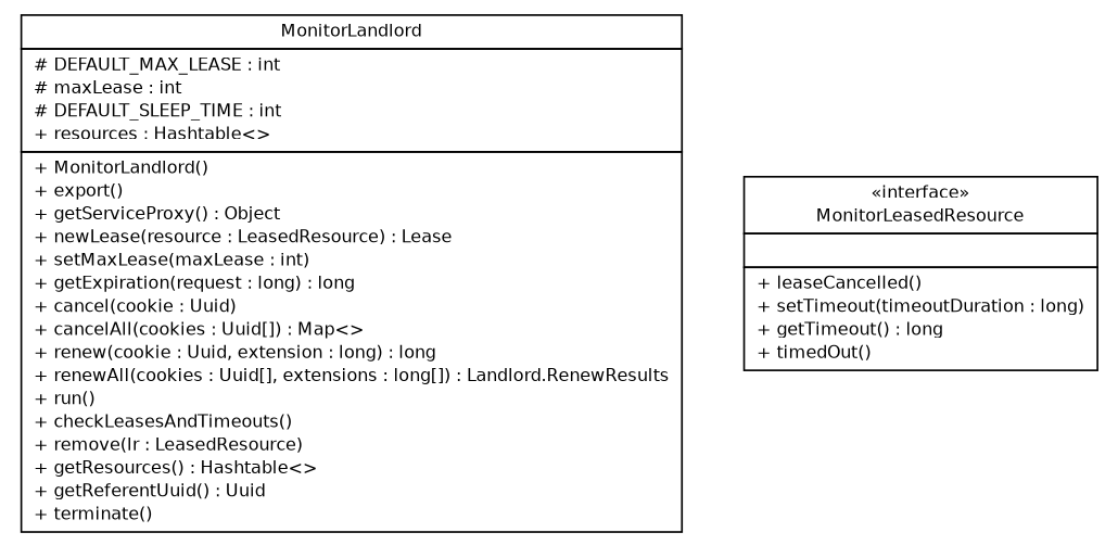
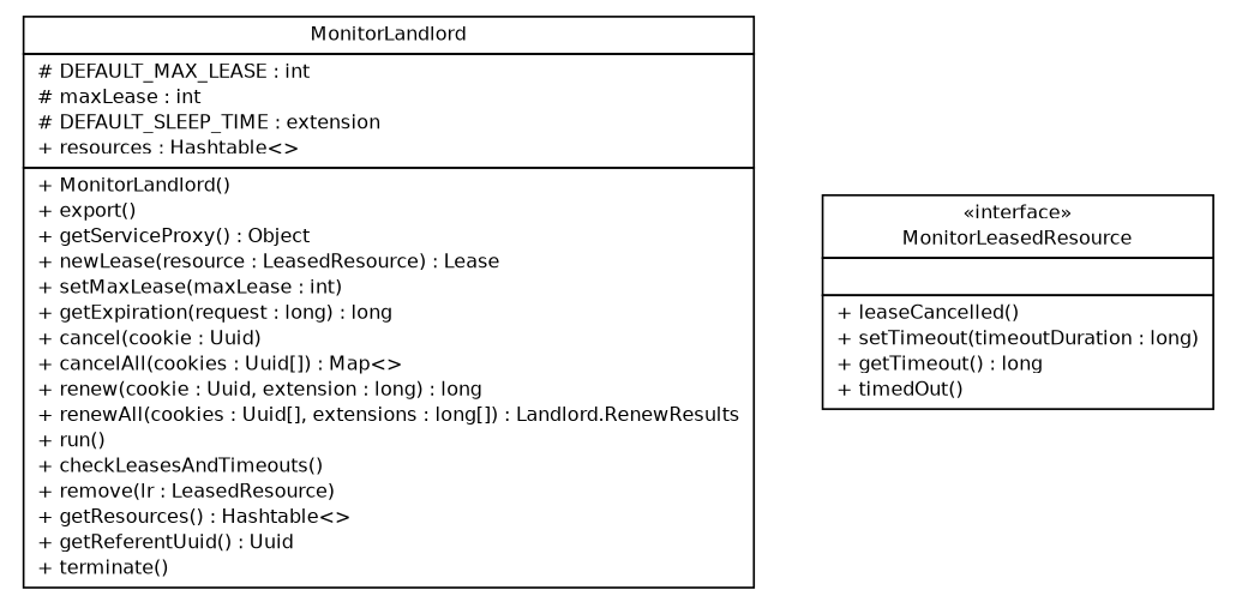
  digraph {
    nodesep=0.25
    ranksep=0.5
    node [fontcolor=black fontname=Helvetica fontsize=10.0 shape=plaintext]
-   n1 [label=<<table title="sorcer.core.provider.exertmonitor.lease.MonitorLandlord" border="0" cellborder="1" cellspacing="0" cellpadding="2" port="p" href="./MonitorLandlord.html"> 		<tr><td><table border="0" cellspacing="0" cellpadding="1"> <tr><td align="center" balign="center"> MonitorLandlord </td></tr> 		</table></td></tr> 		<tr><td><table border="0" cellspacing="0" cellpadding="1"> <tr><td align="left" balign="left"> # DEFAULT_MAX_LEASE : int </td></tr> <tr><td align="left" balign="left"> # maxLease : int </td></tr> <tr><td align="left" balign="left"> # DEFAULT_SLEEP_TIME : int </td></tr> <tr><td align="left" balign="left"> + resources : Hashtable&lt;&gt; </td></tr> 		</table></td></tr> 		<tr><td><table border="0" cellspacing="0" cellpadding="1"> <tr><td align="left" balign="left"> + MonitorLandlord() </td></tr> <tr><td align="left" balign="left"> + export() </td></tr> <tr><td align="left" balign="left"> + getServiceProxy() : Object </td></tr> <tr><td align="left" balign="left"> + newLease(resource : LeasedResource) : Lease </td></tr> <tr><td align="left" balign="left"> + setMaxLease(maxLease : int) </td></tr> <tr><td align="left" balign="left"> + getExpiration(request : long) : long </td></tr> <tr><td align="left" balign="left"> + cancel(cookie : Uuid) </td></tr> <tr><td align="left" balign="left"> + cancelAll(cookies : Uuid[]) : Map&lt;&gt; </td></tr> <tr><td align="left" balign="left"> + renew(cookie : Uuid, extension : long) : long </td></tr> <tr><td align="left" balign="left"> + renewAll(cookies : Uuid[], extensions : long[]) : Landlord.RenewResults </td></tr> <tr><td align="left" balign="left"> + run() </td></tr> <tr><td align="left" balign="left"> + checkLeasesAndTimeouts() </td></tr> <tr><td align="left" balign="left"> + remove(lr : LeasedResource) </td></tr> <tr><td align="left" balign="left"> + getResources() : Hashtable&lt;&gt; </td></tr> <tr><td align="left" balign="left"> + getReferentUuid() : Uuid </td></tr> <tr><td align="left" balign="left"> + terminate() </td></tr> 		</table></td></tr> 		</table>>]
+   n1 [label=<<table title="sorcer.core.provider.exertmonitor.lease.MonitorLandlord" border="0" cellborder="1" cellspacing="0" cellpadding="2" port="p" href="./MonitorLandlord.html"> 		<tr><td><table border="0" cellspacing="0" cellpadding="1"> <tr><td align="center" balign="center"> MonitorLandlord </td></tr> 		</table></td></tr> 		<tr><td><table border="0" cellspacing="0" cellpadding="1"> <tr><td align="left" balign="left"> # DEFAULT_MAX_LEASE : int </td></tr> <tr><td align="left" balign="left"> # maxLease : int </td></tr> <tr><td align="left" balign="left"> # DEFAULT_SLEEP_TIME : extension </td></tr> <tr><td align="left" balign="left"> + resources : Hashtable&lt;&gt; </td></tr> 		</table></td></tr> 		<tr><td><table border="0" cellspacing="0" cellpadding="1"> <tr><td align="left" balign="left"> + MonitorLandlord() </td></tr> <tr><td align="left" balign="left"> + export() </td></tr> <tr><td align="left" balign="left"> + getServiceProxy() : Object </td></tr> <tr><td align="left" balign="left"> + newLease(resource : LeasedResource) : Lease </td></tr> <tr><td align="left" balign="left"> + setMaxLease(maxLease : int) </td></tr> <tr><td align="left" balign="left"> + getExpiration(request : long) : long </td></tr> <tr><td align="left" balign="left"> + cancel(cookie : Uuid) </td></tr> <tr><td align="left" balign="left"> + cancelAll(cookies : Uuid[]) : Map&lt;&gt; </td></tr> <tr><td align="left" balign="left"> + renew(cookie : Uuid, extension : long) : long </td></tr> <tr><td align="left" balign="left"> + renewAll(cookies : Uuid[], extensions : long[]) : Landlord.RenewResults </td></tr> <tr><td align="left" balign="left"> + run() </td></tr> <tr><td align="left" balign="left"> + checkLeasesAndTimeouts() </td></tr> <tr><td align="left" balign="left"> + remove(lr : LeasedResource) </td></tr> <tr><td align="left" balign="left"> + getResources() : Hashtable&lt;&gt; </td></tr> <tr><td align="left" balign="left"> + getReferentUuid() : Uuid </td></tr> <tr><td align="left" balign="left"> + terminate() </td></tr> 		</table></td></tr> 		</table>>]
    n2 [label=<<table title="sorcer.core.provider.exertmonitor.lease.MonitorLandlord.MonitorLeasedResource" border="0" cellborder="1" cellspacing="0" cellpadding="2" port="p" href="./MonitorLandlord.MonitorLeasedResource.html"> 		<tr><td><table border="0" cellspacing="0" cellpadding="1"> <tr><td align="center" balign="center"> &#171;interface&#187; </td></tr> <tr><td align="center" balign="center"> MonitorLeasedResource </td></tr> 		</table></td></tr> 		<tr><td><table border="0" cellspacing="0" cellpadding="1"> <tr><td align="left" balign="left">  </td></tr> 		</table></td></tr> 		<tr><td><table border="0" cellspacing="0" cellpadding="1"> <tr><td align="left" balign="left"> + leaseCancelled() </td></tr> <tr><td align="left" balign="left"> + setTimeout(timeoutDuration : long) </td></tr> <tr><td align="left" balign="left"> + getTimeout() : long </td></tr> <tr><td align="left" balign="left"> + timedOut() </td></tr> 		</table></td></tr> 		</table>>]
  }
